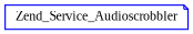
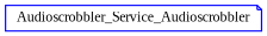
  digraph {
    rankdir=LR
    fontname="Liberation Serif"
-   n1 [color=blue fillcolor=white fontname="Liberation Serif" fontsize=10 height=0.2 label=Zend_Service_Audioscrobbler shape=note style=filled width=0.4]
+   n1 [color=blue fillcolor=white fontname="Liberation Serif" fontsize=10 height=0.2 label=Audioscrobbler_Service_Audioscrobbler shape=note style=filled width=0.4]
  }
